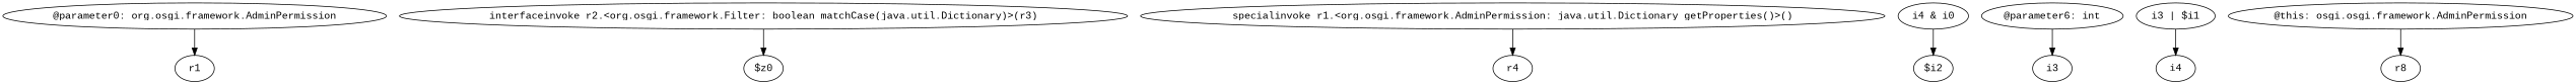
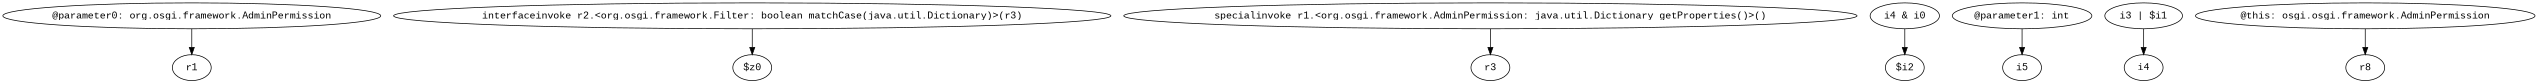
  digraph {
    fontname="Liberation Mono"
    node [fontname="Liberation Mono"]
    edge [fontname="Liberation Mono"]
    n1 [label="@parameter0: org.osgi.framework.AdminPermission"]
    n2 [label=r1]
    n3 [label="interfaceinvoke r2.<org.osgi.framework.Filter: boolean matchCase(java.util.Dictionary)>(r3)"]
    n4 [label="$z0"]
    n5 [label="specialinvoke r1.<org.osgi.framework.AdminPermission: java.util.Dictionary getProperties()>()"]
-   n6 [label=r4]
+   n6 [label=r3]
    n7 [label="i4 & i0"]
    n8 [label="$i2"]
-   n9 [label="@parameter6: int"]
-   n10 [label=i3]
+   n9 [label="@parameter1: int"]
+   n10 [label=i5]
    n11 [label="i3 | $i1"]
    n12 [label=i4]
    n13 [label="@this: osgi.osgi.framework.AdminPermission"]
    n14 [label=r8]
    n1 -> n2
    n3 -> n4
    n5 -> n6
    n7 -> n8
    n9 -> n10
    n11 -> n12
    n13 -> n14
  }
